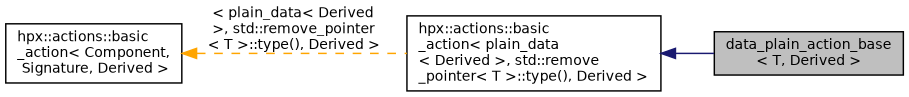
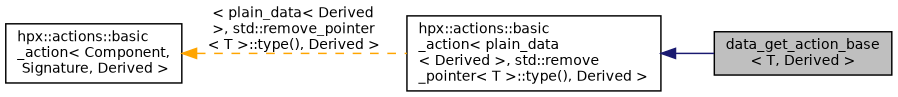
  digraph {
    rankdir=LR
    node [color=black fillcolor=white fontname=Helvetica fontsize=10 shape=record style=filled]
    edge [dir=back fontname=Helvetica fontsize=10 labelfontname=Helvetica labelfontsize=10]
-   n1 [fillcolor=grey75 fontcolor=black height=0.2 label="data_plain_action_base\l\< T, Derived \>" width=0.4]
+   n1 [fillcolor=grey75 fontcolor=black height=0.2 label="data_get_action_base\l\< T, Derived \>" width=0.4]
    n2 [height=0.2 label="hpx::actions::basic\l_action\< plain_data\l\< Derived \>, std::remove\l_pointer\< T \>::type(), Derived \>" width=0.4]
    n3 [height=0.2 label="hpx::actions::basic\l_action\< Component,\l Signature, Derived \>" width=0.4]
    n2 -> n1 [color=midnightblue style=solid]
    n3 -> n2 [color=orange label=" \< plain_data\< Derived\l \>, std::remove_pointer\l\< T \>::type(), Derived \>" style=dashed]
  }
